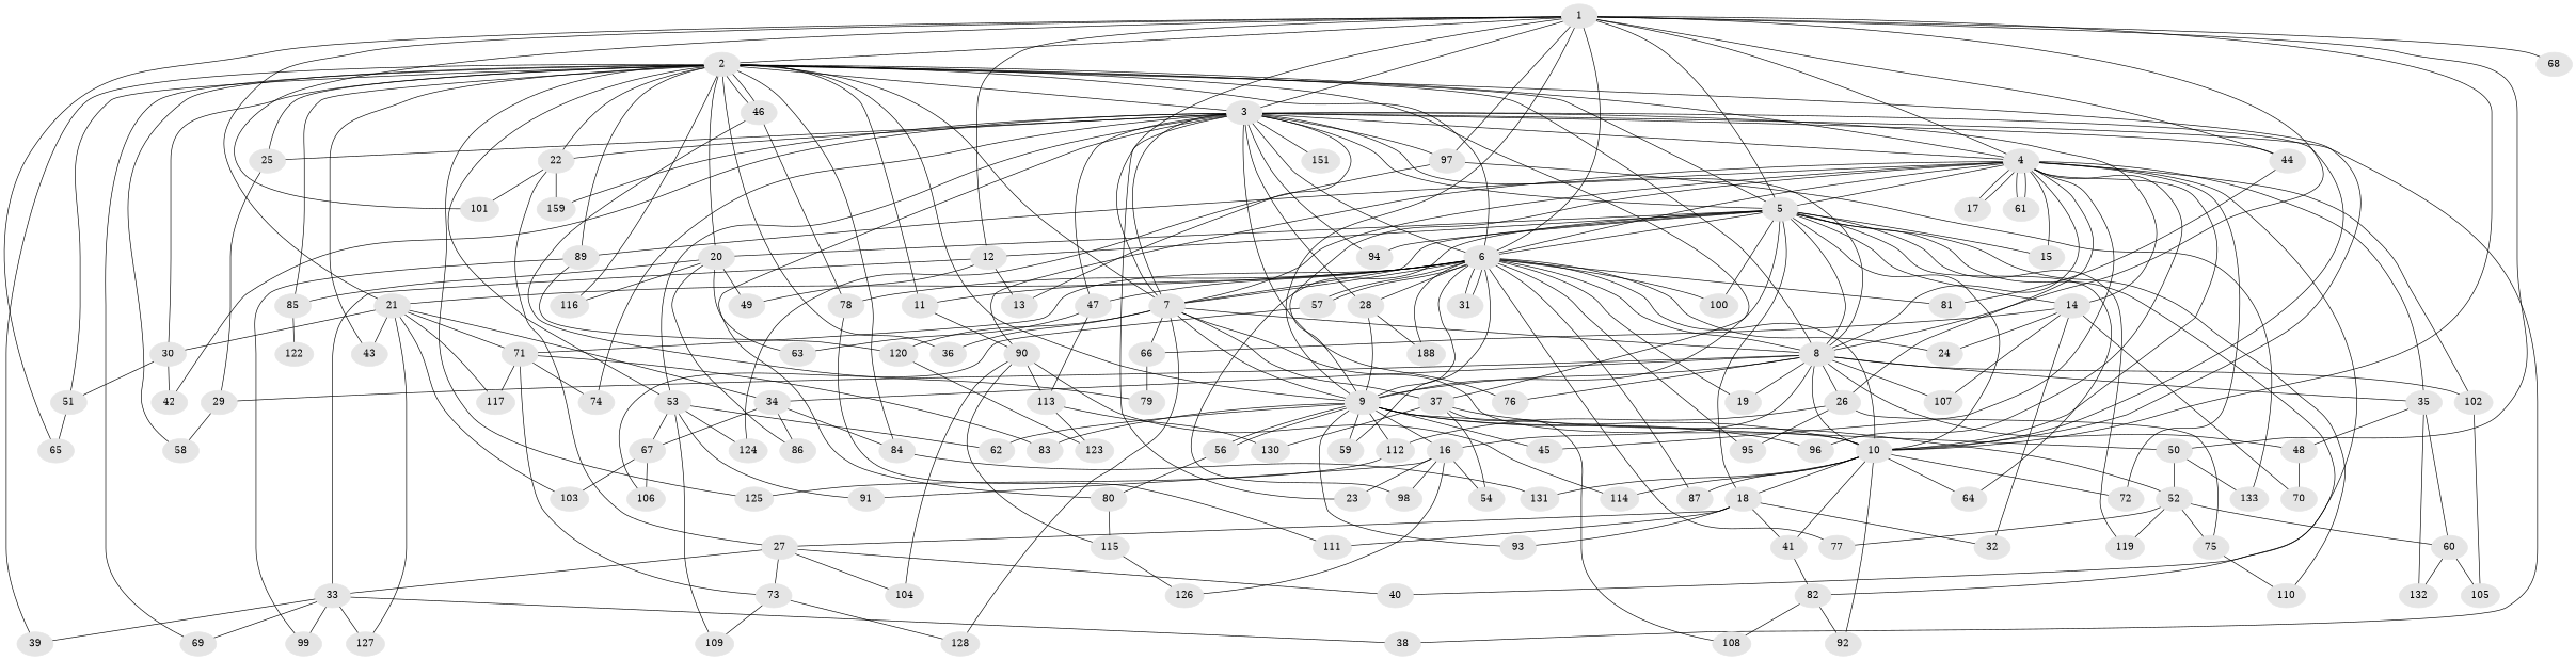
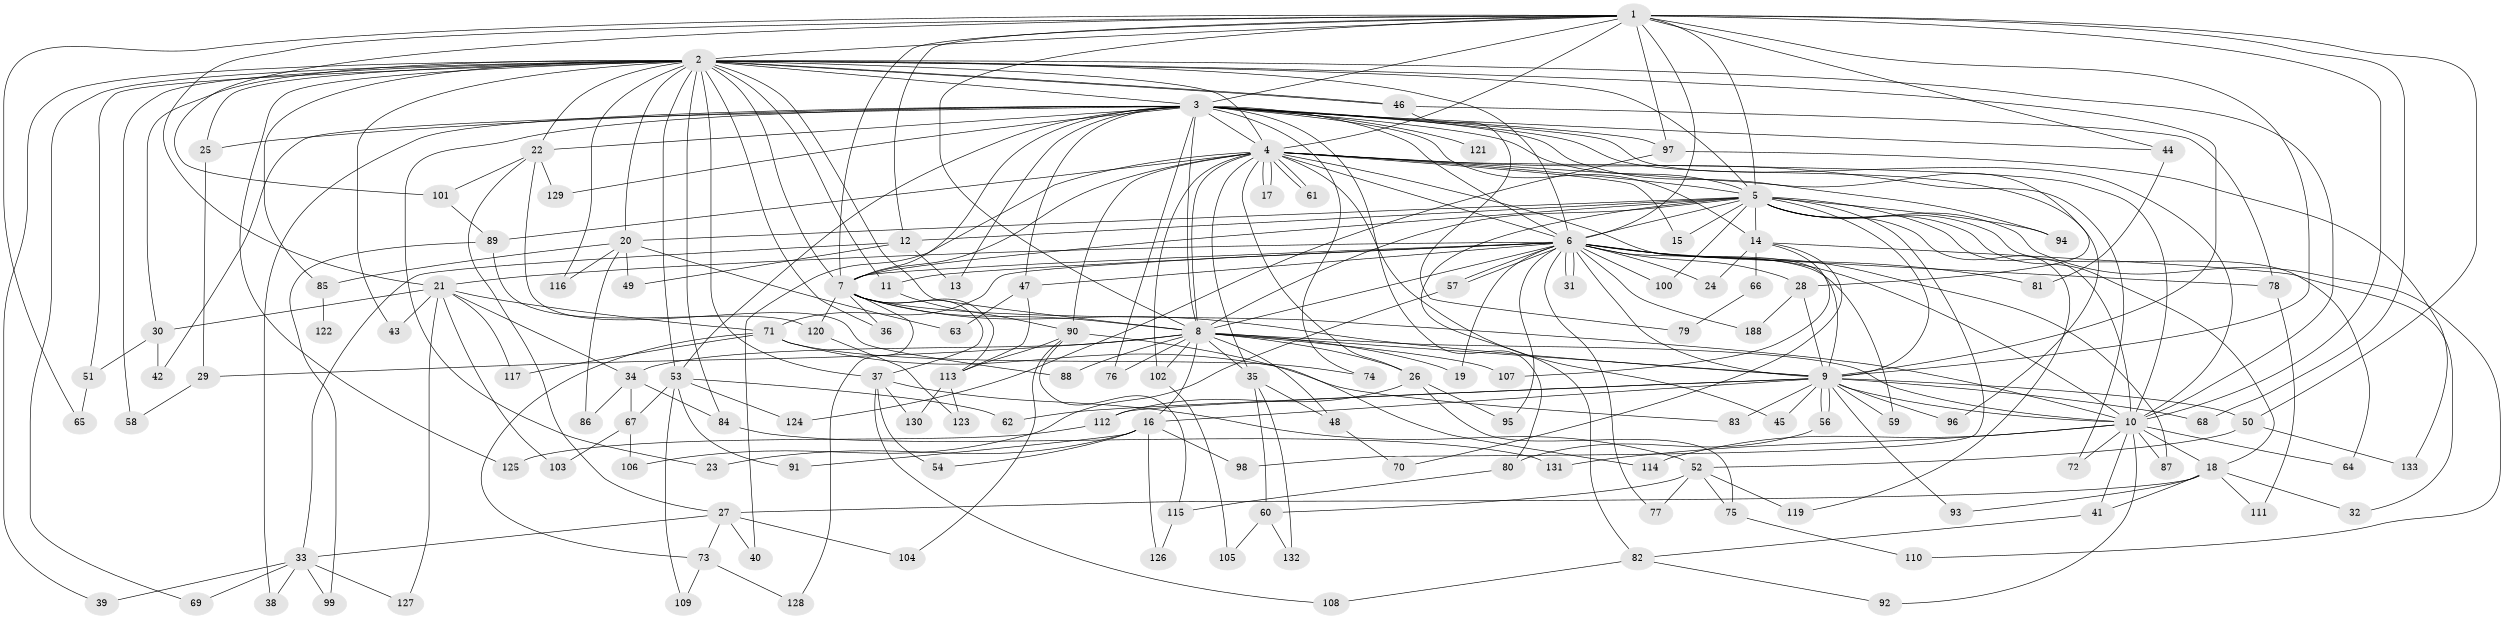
  graph {
    node [color=gray90 style=filled]
    1
    2
    3
    4
    5
    6
    7
    8
    9
    10
    12
    21
    44
    50
    65
    68
    97
    101
    11
    20
    22
    25
    30
    36
    37
    39
    43
    46
    51
    53
    58
    69
    84
    85
    89
    116
    125
    13
    14
    23
    28
    38
    42
    47
    74
    76
    80
    94
-   121 [label=151]
-   129 [label=159]
+   121
+   129
    15
    17
    26
    35
    40
    45
    61
    72
    90
    96
    102
    18
    64
    82
    98
    100
    110
    119
    19
    24
    31
    57
    59
    71
    77
    78
    81
    87
    95
    n80 [label=188]
    66
    120
    128
    16
    29
    34
    48
+   88
    107
    56
    62
    83
    93
    112
    41
    92
    114
    131
    33
    49
    103
    117
    127
    52
    133
    124
    63
    86
    27
    54
    108
    130
    79
    67
    91
    109
    106
    122
    99
    32
    70
    113
    115
    75
    60
    132
    104
    105
    111
    73
    123
    126
    1 -- 2
    1 -- 3
    1 -- 4
    1 -- 5
    1 -- 6
    1 -- 7
    1 -- 8
    1 -- 9
    1 -- 10
    1 -- 12
    1 -- 21
    1 -- 44
    1 -- 50
    1 -- 65
    1 -- 68
    1 -- 97
    1 -- 101
    2 -- 3
    2 -- 4
    2 -- 5
    2 -- 6
    2 -- 7
    2 -- 8
    2 -- 9
    2 -- 10
    2 -- 11
    2 -- 20
    2 -- 22
    2 -- 25
    2 -- 30
    2 -- 36
    2 -- 37
    2 -- 39
    2 -- 43
    2 -- 46
    2 -- 46
    2 -- 51
    2 -- 53
    2 -- 58
    2 -- 69
    2 -- 84
    2 -- 85
-   2 -- 89
+   101 -- 89
    2 -- 116
    2 -- 125
    3 -- 4
    3 -- 5
    3 -- 6
    3 -- 7
    3 -- 8
    3 -- 10
    3 -- 44
    3 -- 97
    3 -- 22
    3 -- 25
    3 -- 53
    3 -- 13
    3 -- 14
    3 -- 23
    3 -- 28
    3 -- 38
    3 -- 42
    3 -- 47
    3 -- 74
    3 -- 76
    3 -- 80
    3 -- 94
    3 -- 121
    3 -- 129
    4 -- 5
    4 -- 6
    4 -- 7
    4 -- 8
    4 -- 9
    4 -- 10
    4 -- 89
    4 -- 15
    4 -- 17
    4 -- 17
    4 -- 26
    4 -- 35
    4 -- 40
    4 -- 45
    4 -- 61
    4 -- 61
    4 -- 72
    4 -- 90
    4 -- 96
    4 -- 102
    5 -- 6
    5 -- 7
    5 -- 8
    5 -- 9
    5 -- 10
    5 -- 12
    5 -- 20
    5 -- 14
    5 -- 94
    5 -- 15
    5 -- 18
    5 -- 64
    5 -- 82
    5 -- 98
    5 -- 100
    5 -- 110
    5 -- 119
    6 -- 7
    6 -- 8
    6 -- 9
    6 -- 10
    6 -- 21
    6 -- 11
    6 -- 28
    6 -- 47
    6 -- 100
    6 -- 19
    6 -- 24
    6 -- 31
    6 -- 31
    6 -- 57
    6 -- 57
    6 -- 59
    6 -- 71
    6 -- 77
    6 -- 78
    6 -- 81
    6 -- 87
    6 -- 95
    6 -- n80
    7 -- 8
    7 -- 9
    7 -- 10
    7 -- 36
    7 -- 37
-   7 -- 66
+   7 -- 113
    7 -- 120
    7 -- 128
    8 -- 9
    8 -- 10
    8 -- 76
    8 -- 26
    8 -- 35
    8 -- 102
    8 -- 19
    8 -- 16
    8 -- 29
    8 -- 34
    8 -- 48
+   8 -- 88
    8 -- 107
    9 -- 10
    9 -- 50
+   9 -- 68
    9 -- 45
    9 -- 96
    9 -- 59
    9 -- 16
    9 -- 56
    9 -- 56
    9 -- 62
    9 -- 83
    9 -- 93
    9 -- 112
    10 -- 72
    10 -- 18
    10 -- 64
    10 -- 87
    10 -- 41
    10 -- 92
    10 -- 114
    10 -- 131
    12 -- 13
    12 -- 33
    12 -- 49
    21 -- 30
    21 -- 43
    21 -- 71
    21 -- 34
    21 -- 103
    21 -- 117
    21 -- 127
    44 -- 81
    50 -- 52
    50 -- 133
    97 -- 133
    97 -- 124
    11 -- 90
    20 -- 85
    20 -- 116
    20 -- 49
    20 -- 63
    20 -- 86
    22 -- 101
    22 -- 129
+   22 -- 88
    22 -- 27
    25 -- 29
    30 -- 51
    30 -- 42
    37 -- 52
    37 -- 54
    37 -- 108
    37 -- 130
    46 -- 78
    46 -- 79
    51 -- 65
    53 -- 62
    53 -- 124
    53 -- 67
    53 -- 91
    53 -- 109
    84 -- 131
    85 -- 122
    89 -- 120
    89 -- 99
    14 -- 24
    14 -- 66
    14 -- 107
    14 -- 32
    14 -- 70
    28 -- 9
    28 -- n80
    47 -- 63
    47 -- 113
    80 -- 115
    26 -- 95
    26 -- 112
    26 -- 75
    35 -- 48
    35 -- 60
    35 -- 132
    90 -- 114
    90 -- 113
    90 -- 115
    90 -- 104
    102 -- 105
    18 -- 93
    18 -- 41
    18 -- 27
    18 -- 32
    18 -- 111
    82 -- 92
    82 -- 108
    57 -- 106
    71 -- 74
    71 -- 83
    71 -- 117
    71 -- 73
    78 -- 111
    66 -- 79
    120 -- 123
    16 -- 23
    16 -- 98
    16 -- 54
    16 -- 91
    16 -- 126
    29 -- 58
    34 -- 84
    34 -- 86
    34 -- 67
    48 -- 70
    56 -- 80
    112 -- 125
    41 -- 82
    33 -- 39
    33 -- 69
    33 -- 38
    33 -- 127
    33 -- 99
    52 -- 119
    52 -- 77
    52 -- 75
    52 -- 60
    27 -- 40
    27 -- 33
    27 -- 104
    27 -- 73
    67 -- 103
    67 -- 106
    113 -- 130
    113 -- 123
    115 -- 126
    75 -- 110
    60 -- 132
    60 -- 105
    73 -- 128
    73 -- 109
  }
